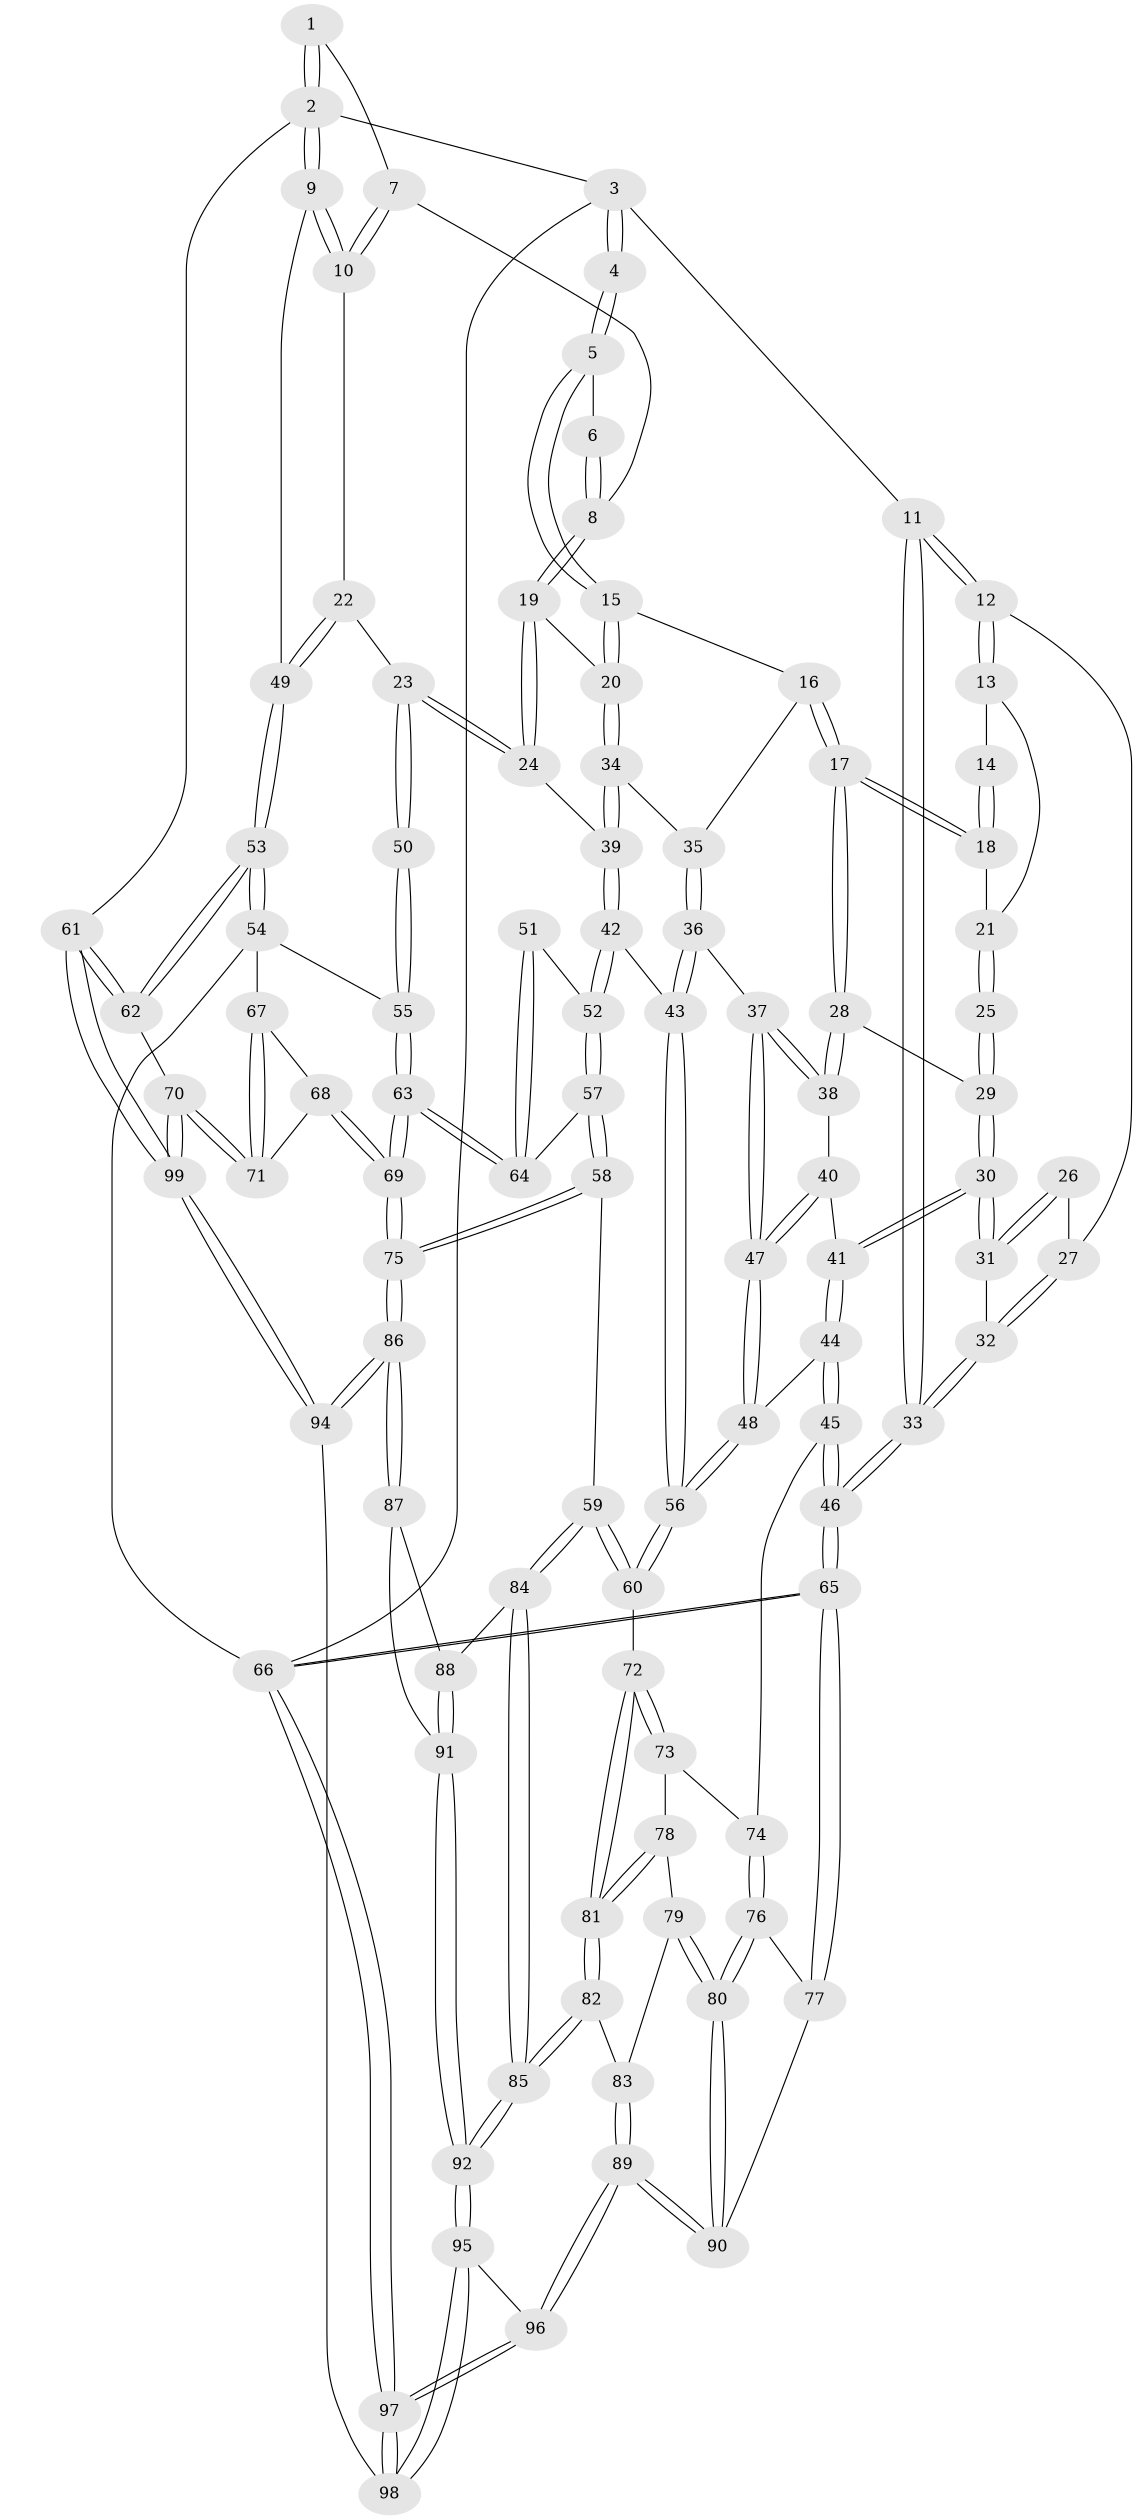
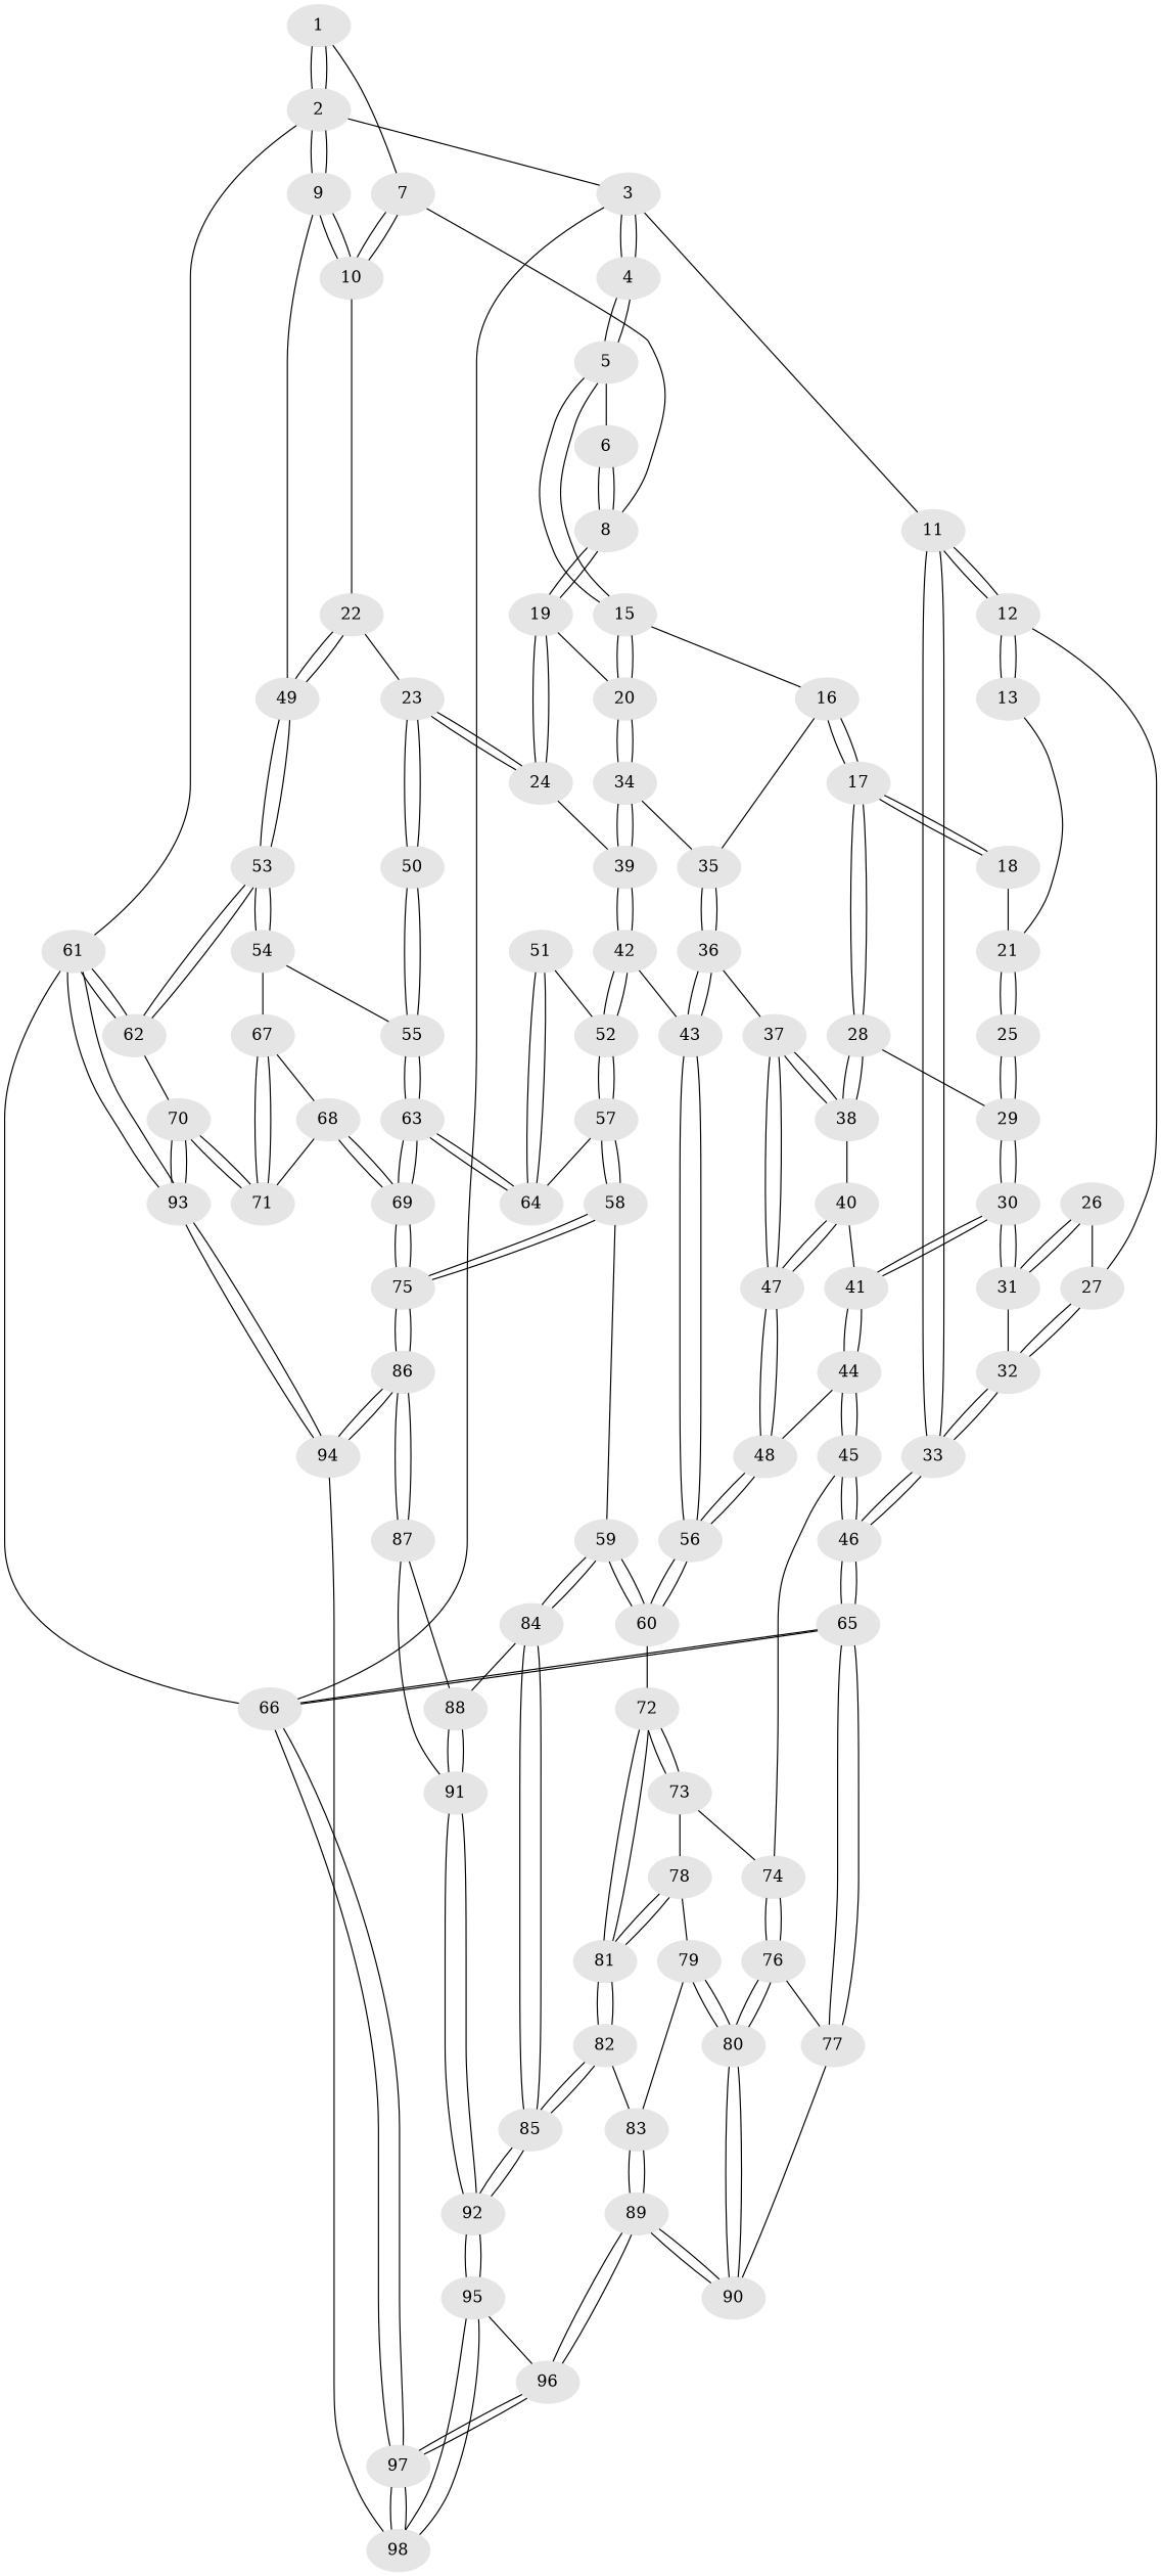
  graph {
    node [color=gray90 style=filled]
    1
    2
    7
    3
    9
    61
    8
    10
    4
    11
    66
    49
    62
-   93 [label=99]
+   93
    5
    12
    33
    97
    6
    15
    16
    20
    19
    22
    24
    53
    23
    13
    27
    46
-   14
    21
    32
    18
    25
    17
    35
    34
    28
    36
    29
    38
    39
    50
    55
    42
    26
    31
    30
    40
    41
    44
    65
    37
    43
    47
    56
    48
    52
    45
    57
    60
    74
    76
    77
    54
    51
    64
    63
    58
    67
    70
    68
    71
    69
    72
    59
    75
    84
    86
    85
    88
    73
    81
    94
    90
    98
    78
    82
    79
    80
    87
    83
    89
    92
    96
    91
    95
    1 -- 2
    1 -- 2
    1 -- 7
    2 -- 3
    2 -- 9
    2 -- 9
    2 -- 61
    7 -- 8
    7 -- 10
    7 -- 10
    3 -- 4
    3 -- 4
    3 -- 11
    3 -- 66
    9 -- 10
    9 -- 10
    9 -- 49
-   54 -- 66
+   61 -- 66
    61 -- 62
    61 -- 62
    61 -- 93
    61 -- 93
    8 -- 19
    8 -- 19
    10 -- 22
    4 -- 5
    4 -- 5
    11 -- 12
    11 -- 12
    11 -- 33
    11 -- 33
    66 -- 97
    66 -- 97
    49 -- 53
    49 -- 53
    62 -- 70
    93 -- 94
    93 -- 94
    5 -- 6
    5 -- 15
    5 -- 15
    12 -- 13
    12 -- 13
    12 -- 27
    33 -- 46
    33 -- 46
    97 -- 98
    97 -- 98
    6 -- 8
    6 -- 8
    15 -- 16
    15 -- 20
    15 -- 20
    16 -- 17
    16 -- 17
    16 -- 35
    20 -- 34
    20 -- 34
    19 -- 20
    19 -- 24
    19 -- 24
    22 -- 49
    22 -- 49
    22 -- 23
    24 -- 39
    53 -- 62
    53 -- 62
    53 -- 54
    53 -- 54
    23 -- 24
    23 -- 24
    23 -- 50
    23 -- 50
-   13 -- 14
    13 -- 21
    27 -- 32
    27 -- 32
    46 -- 65
    46 -- 65
-   14 -- 18
-   14 -- 18
    21 -- 25
    21 -- 25
    32 -- 33
    32 -- 33
    18 -- 21
    25 -- 29
    25 -- 29
    17 -- 18
    17 -- 18
    17 -- 28
    17 -- 28
    35 -- 36
    35 -- 36
    34 -- 35
    34 -- 39
    34 -- 39
    28 -- 29
    28 -- 38
    28 -- 38
    36 -- 37
    36 -- 43
    36 -- 43
    29 -- 30
    29 -- 30
    38 -- 40
    39 -- 42
    39 -- 42
    50 -- 55
    50 -- 55
    55 -- 63
    55 -- 63
    42 -- 43
    42 -- 52
    42 -- 52
    26 -- 27
    26 -- 31
    26 -- 31
    31 -- 32
    30 -- 31
    30 -- 31
    30 -- 41
    30 -- 41
    40 -- 41
    40 -- 47
    40 -- 47
    41 -- 44
    41 -- 44
    44 -- 48
    44 -- 45
    44 -- 45
    65 -- 66
    65 -- 66
    65 -- 77
    65 -- 77
    37 -- 38
    37 -- 38
    37 -- 47
    37 -- 47
    43 -- 56
    43 -- 56
    47 -- 48
    47 -- 48
    56 -- 60
    56 -- 60
    48 -- 56
    48 -- 56
    52 -- 57
    52 -- 57
    45 -- 46
    45 -- 46
    45 -- 74
    57 -- 64
    57 -- 58
    57 -- 58
    60 -- 72
    74 -- 76
    74 -- 76
    76 -- 77
    76 -- 80
    76 -- 80
    77 -- 90
    54 -- 55
    54 -- 67
    51 -- 52
    51 -- 64
    51 -- 64
    63 -- 64
    63 -- 64
    63 -- 69
    63 -- 69
    58 -- 59
    58 -- 75
    58 -- 75
    67 -- 68
    67 -- 71
    67 -- 71
    70 -- 93
    70 -- 93
    70 -- 71
    70 -- 71
    68 -- 71
    68 -- 69
    68 -- 69
    69 -- 75
    69 -- 75
    72 -- 73
    72 -- 73
    72 -- 81
    72 -- 81
    59 -- 60
    59 -- 60
    59 -- 84
    59 -- 84
    75 -- 86
    75 -- 86
    84 -- 85
    84 -- 85
    84 -- 88
    86 -- 94
    86 -- 94
    86 -- 87
    86 -- 87
    85 -- 92
    85 -- 92
    88 -- 91
    88 -- 91
    73 -- 74
    73 -- 78
    81 -- 82
    81 -- 82
    94 -- 98
    78 -- 81
    78 -- 81
    78 -- 79
    82 -- 85
    82 -- 85
    82 -- 83
    79 -- 80
    79 -- 80
    79 -- 83
    80 -- 90
    80 -- 90
    87 -- 88
    87 -- 91
    83 -- 89
    83 -- 89
    89 -- 90
    89 -- 90
    89 -- 96
    89 -- 96
    92 -- 95
    92 -- 95
    96 -- 97
    96 -- 97
    91 -- 92
    91 -- 92
    95 -- 98
    95 -- 98
    95 -- 96
  }
